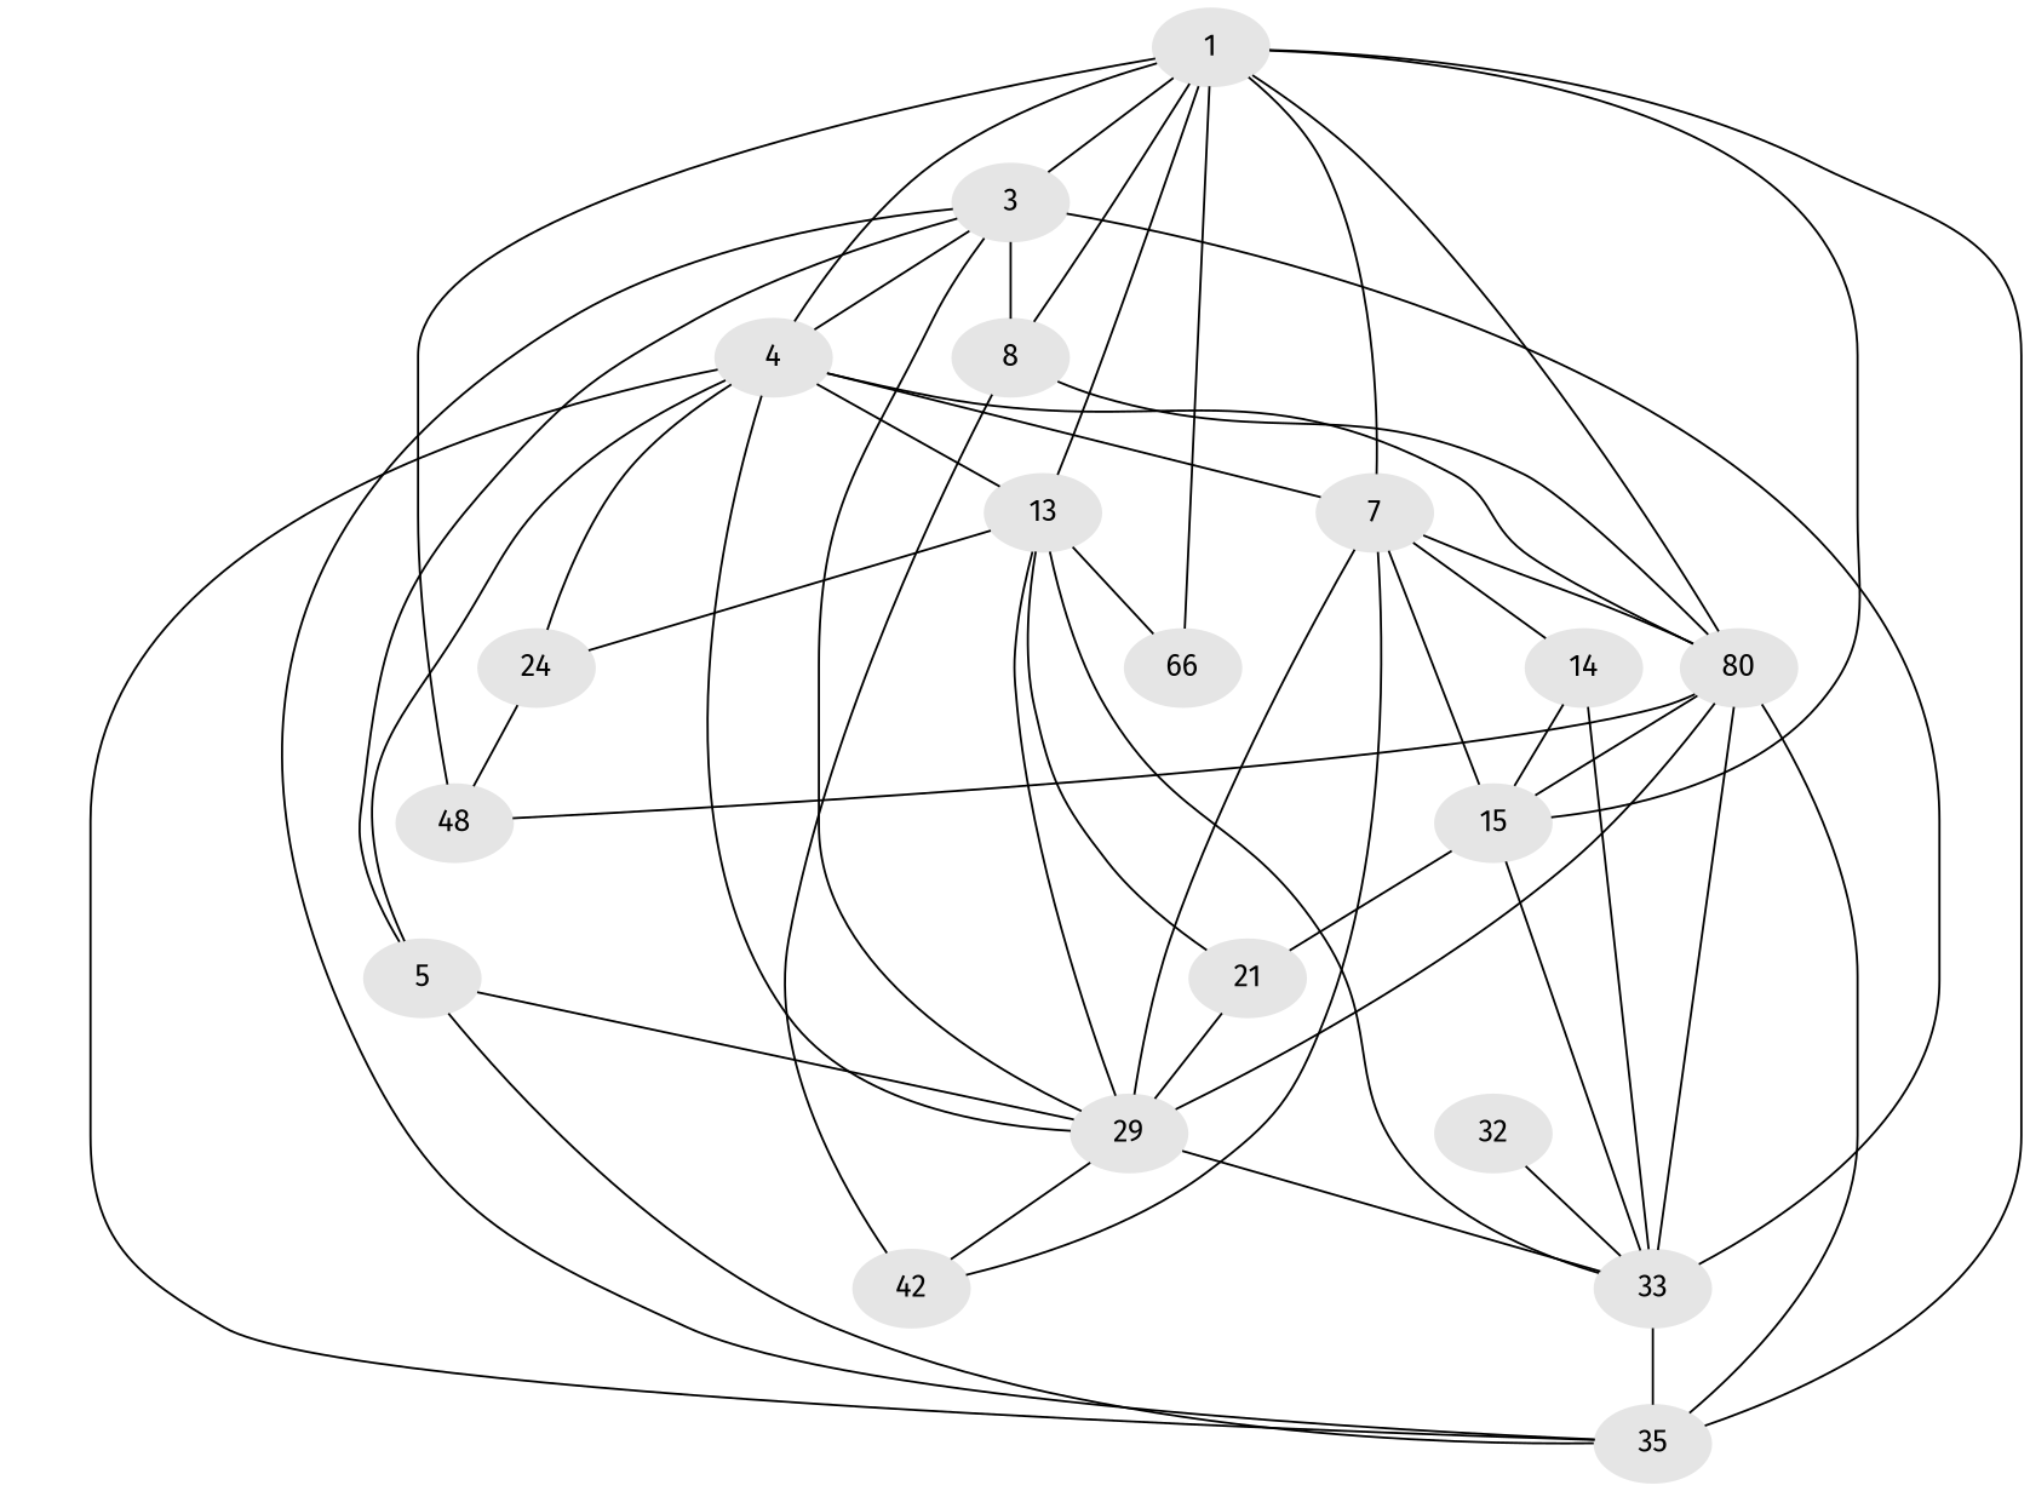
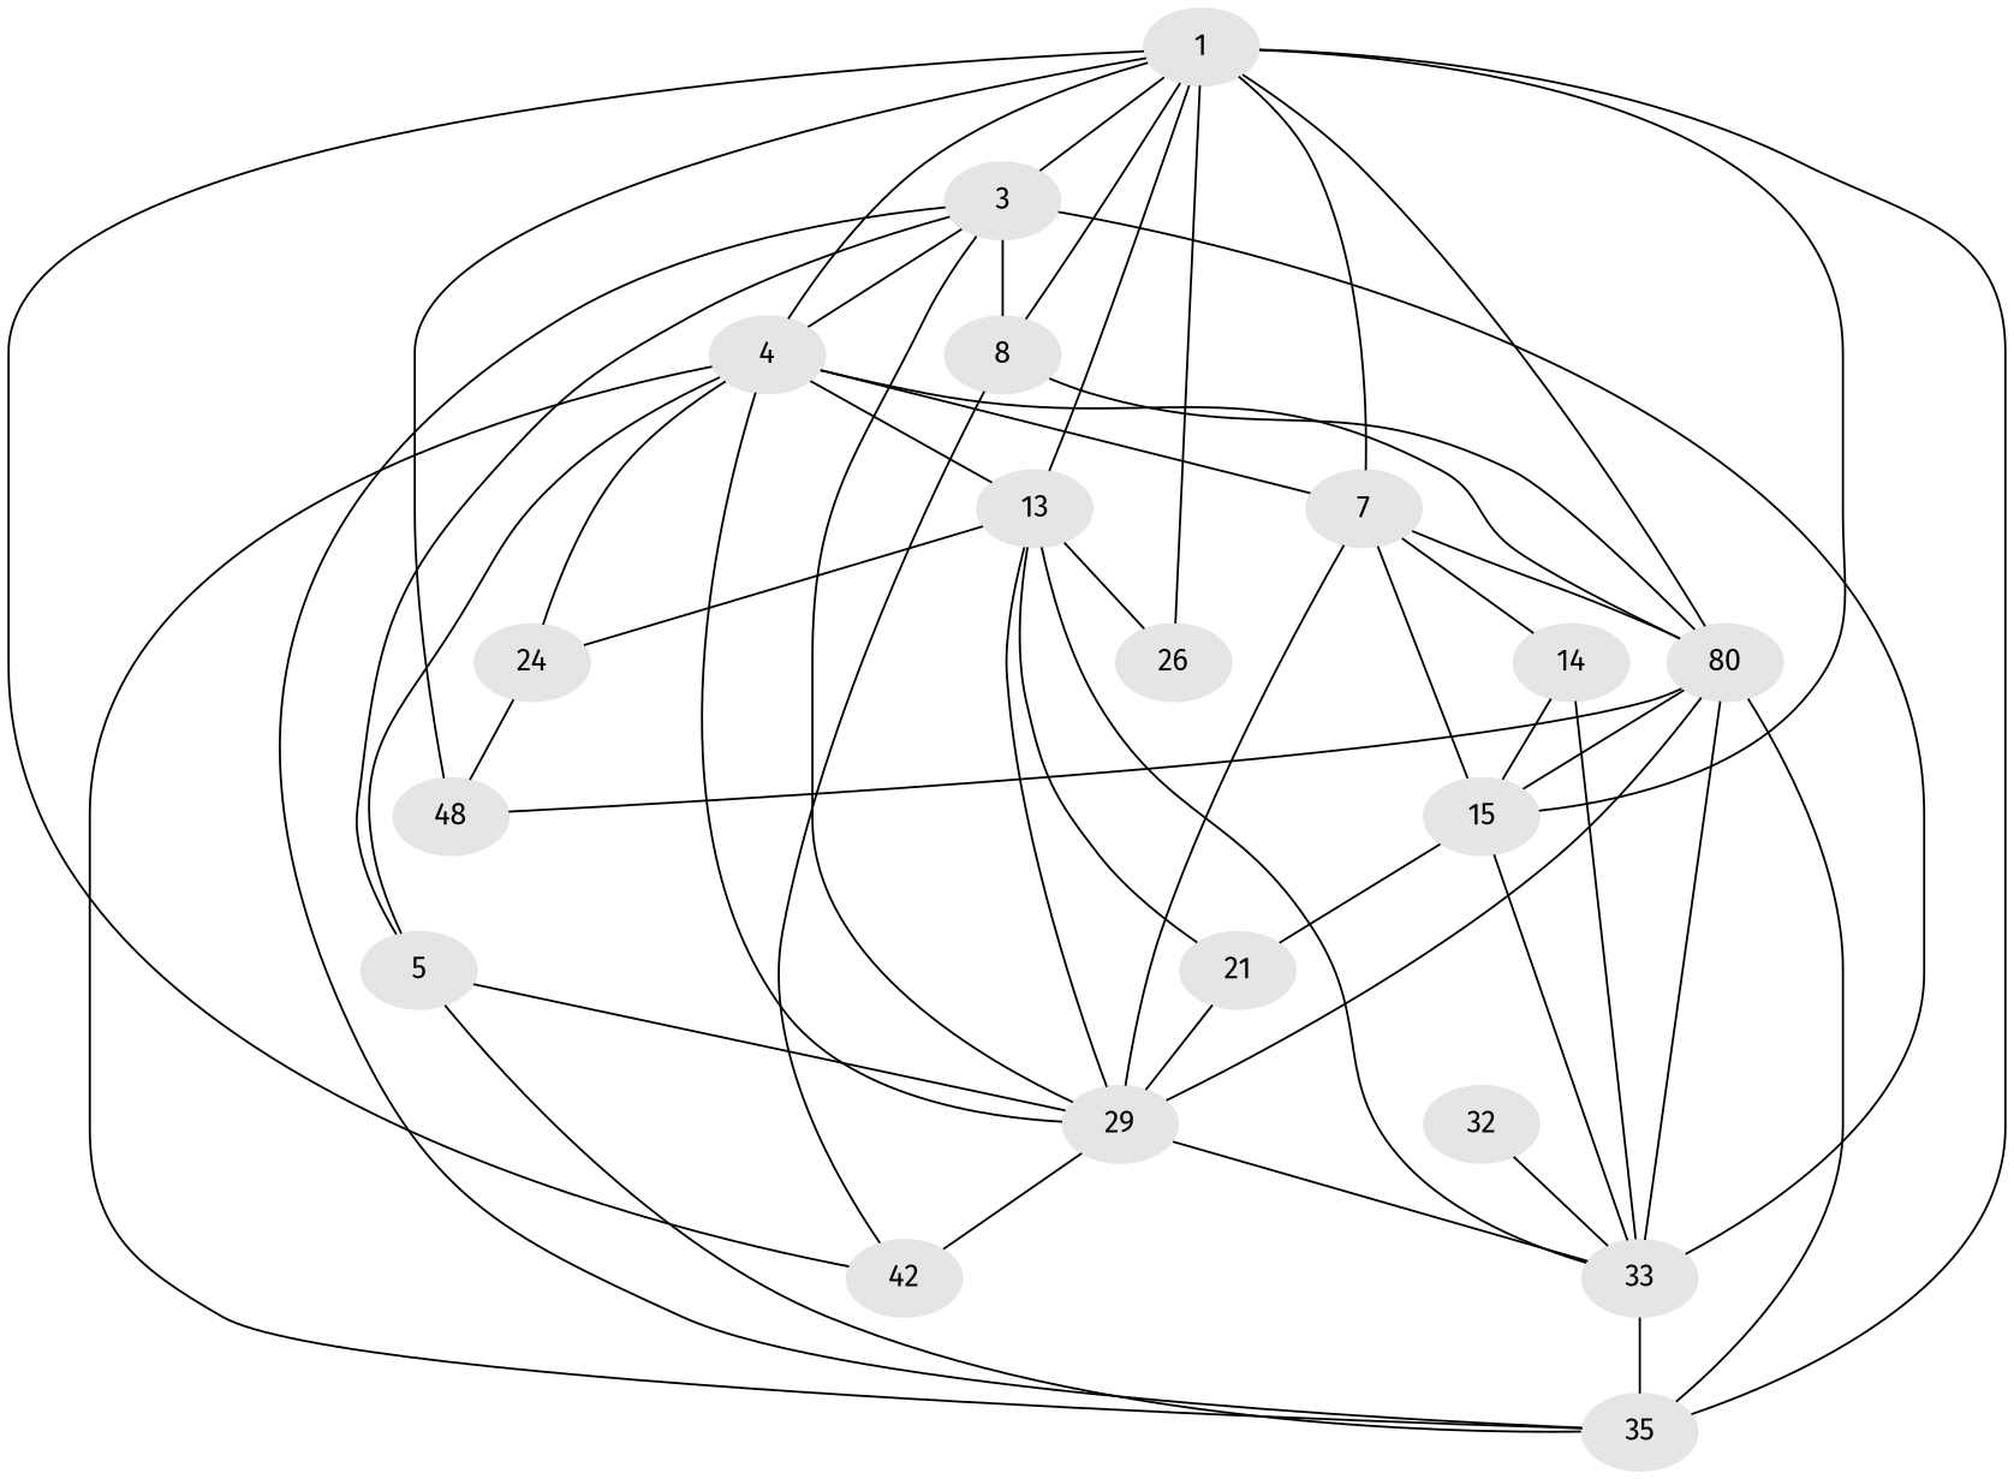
  graph {
    fontname="Fira Sans"
    node [color=gray90 fontname="Fira Sans" style=filled]
    edge [fontname="Fira Sans"]
    1 [super="+18+11+2+20"]
    3 [super="+25"]
    4 [super="+19+9"]
    n4 [label=8 super="+16"]
    7 [super="+39+8"]
    n6 [label=80 super="+17+45+34"]
    13 [super="+27"]
    15 [super="+57"]
-   26 [label=66]
+   26
    35 [super="+56"]
    42
    48 [super="+54"]
    5 [super="+23"]
    29 [super="+55+40+41"]
    33 [super="+49+53"]
    24
    14 [super="+22"]
    21 [super="+36"]
    32
    1 -- 3 [weight=2]
    1 -- 4 [weight=5]
    1 -- n4
    1 -- 7 [weight=3]
    1 -- n6 [weight=4]
    1 -- 13 [weight=2]
    1 -- 15
    1 -- 26
    1 -- 35 [weight=3]
-   7 -- 42
+   1 -- 42
    1 -- 48 [weight=3]
    3 -- 4
    3 -- n4
    3 -- 35
    3 -- 5
    3 -- 29
    3 -- 33 [weight=2]
    4 -- 7
    4 -- n6
    4 -- 13
    4 -- 35 [weight=2]
    4 -- 5
    4 -- 29
    4 -- 24
    n4 -- n6
    n4 -- 42
    7 -- n6 [weight=2]
    7 -- 15
    7 -- 29 [weight=3]
    7 -- 14
    n6 -- 15
    n6 -- 35
    n6 -- 48
    n6 -- 29
    n6 -- 33
    13 -- 26
    13 -- 29
    13 -- 33
    13 -- 24
    13 -- 21
    15 -- 33
    15 -- 21
    5 -- 35
    5 -- 29
    29 -- 42
    29 -- 33 [weight=2]
    33 -- 35
    24 -- 48
    14 -- 15 [weight=2]
    14 -- 33 [weight=2]
    21 -- 29
    32 -- 33
  }
